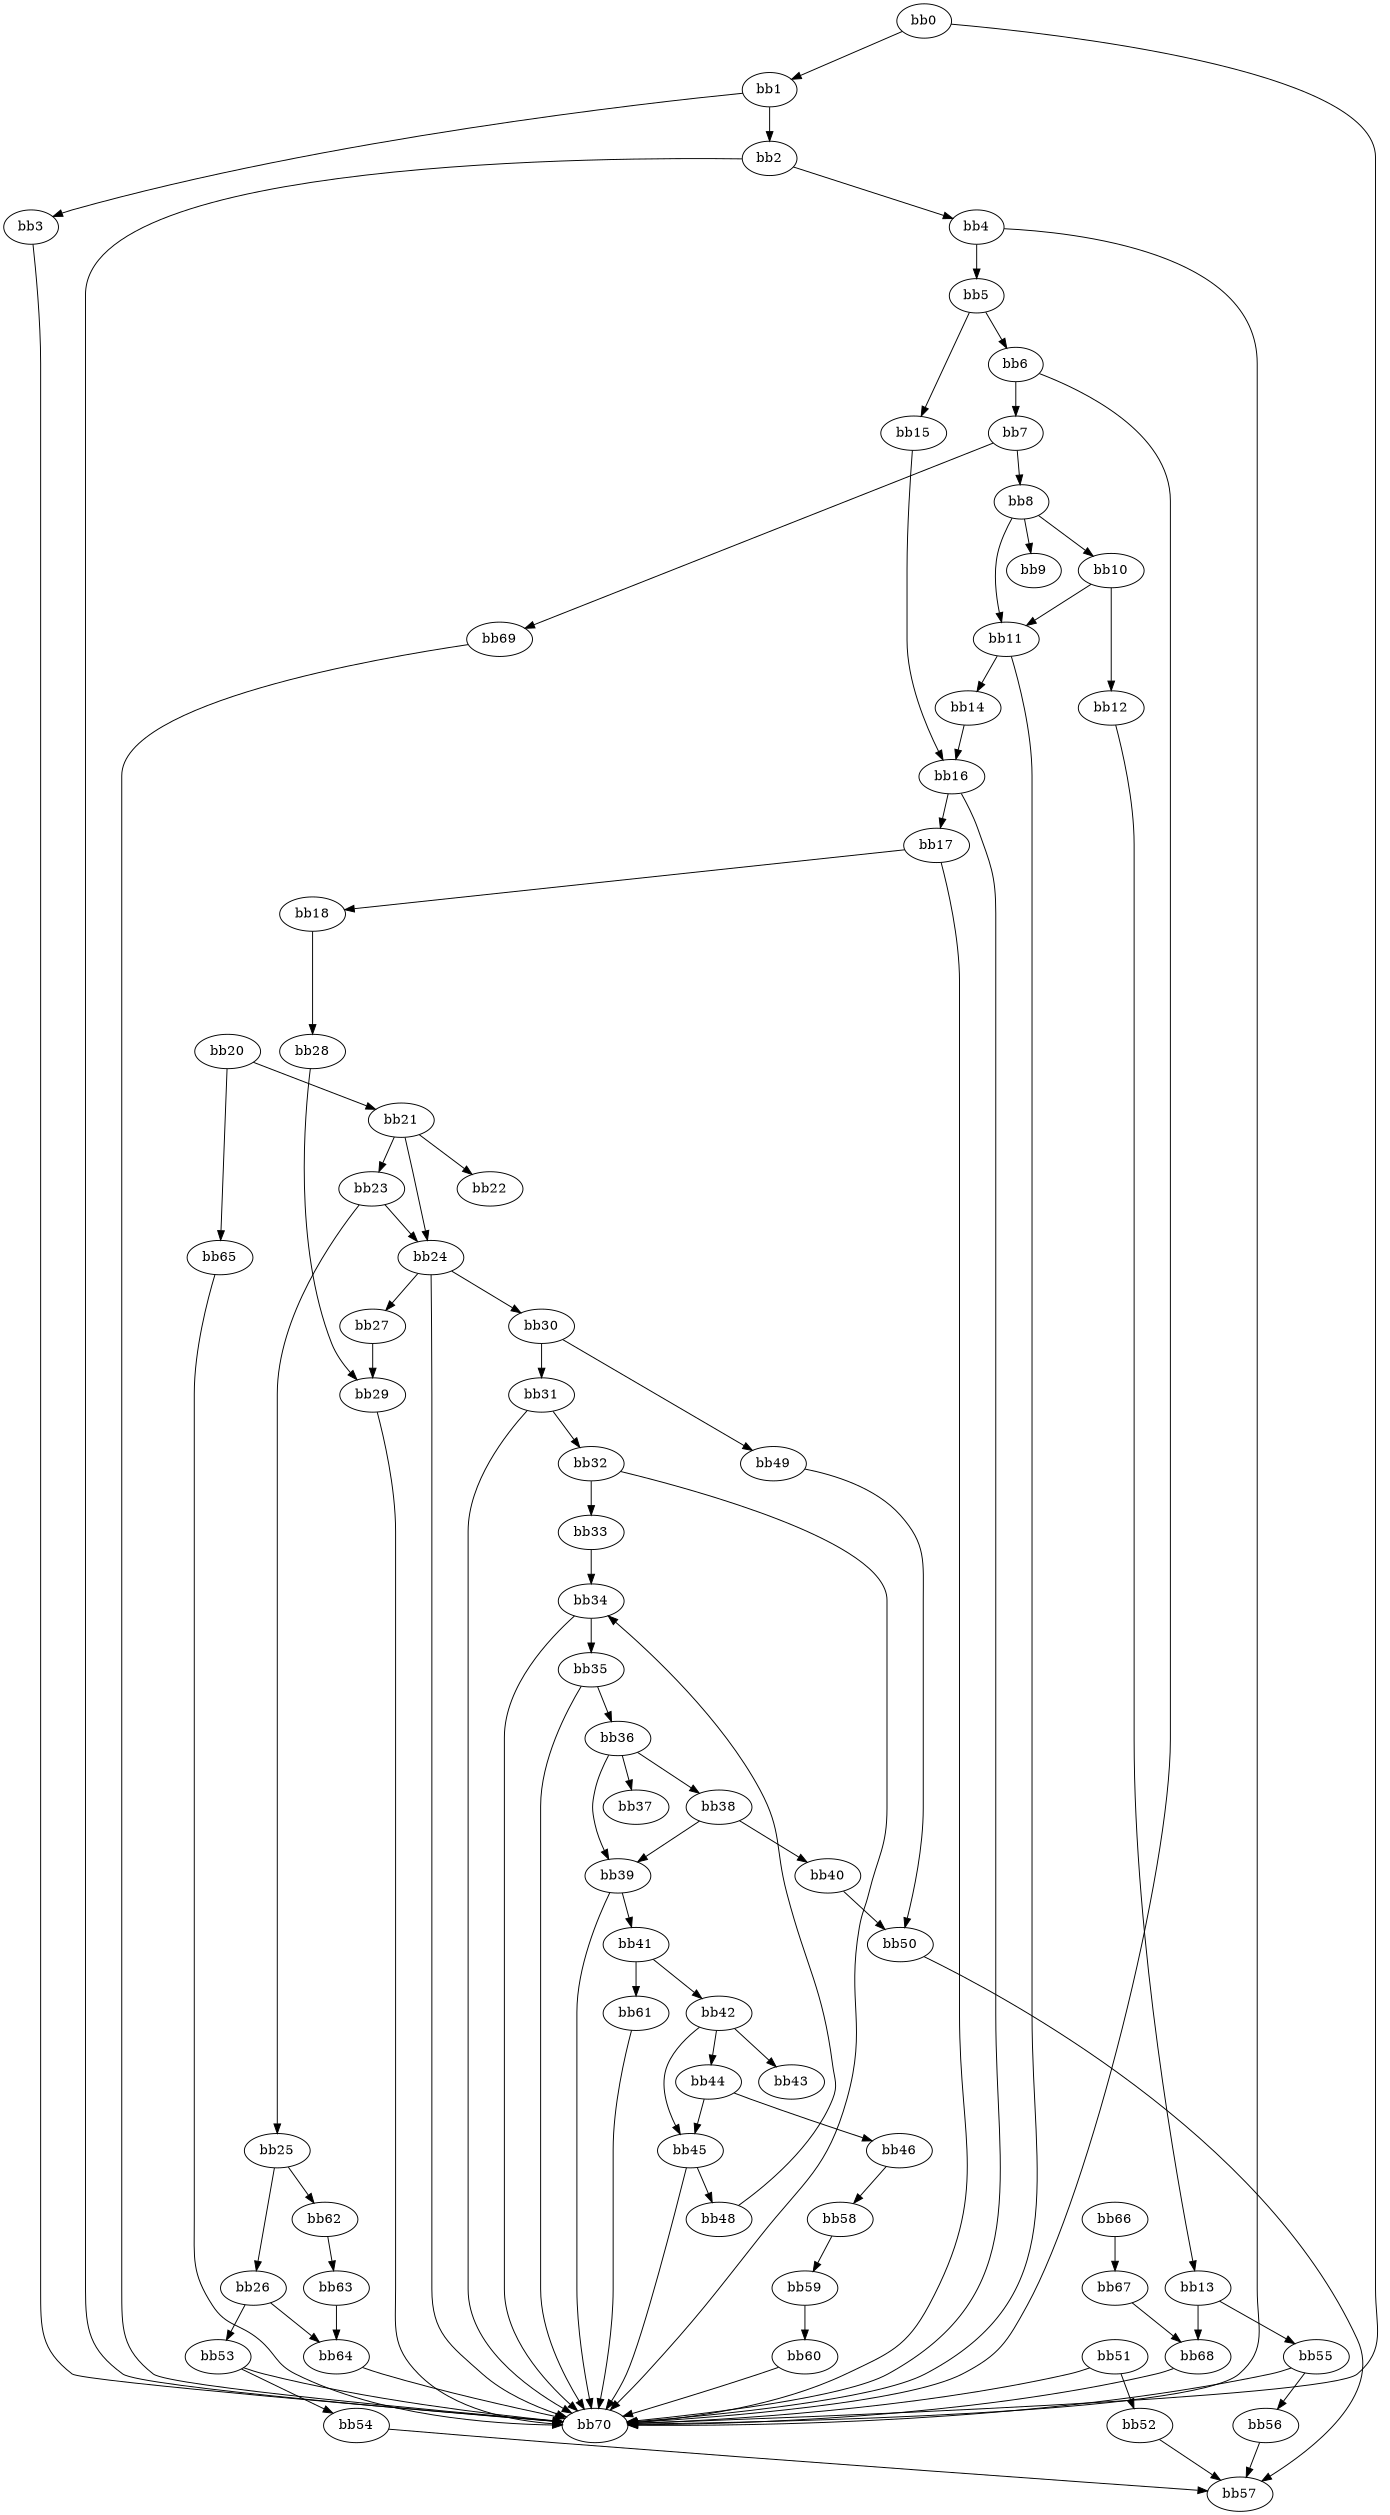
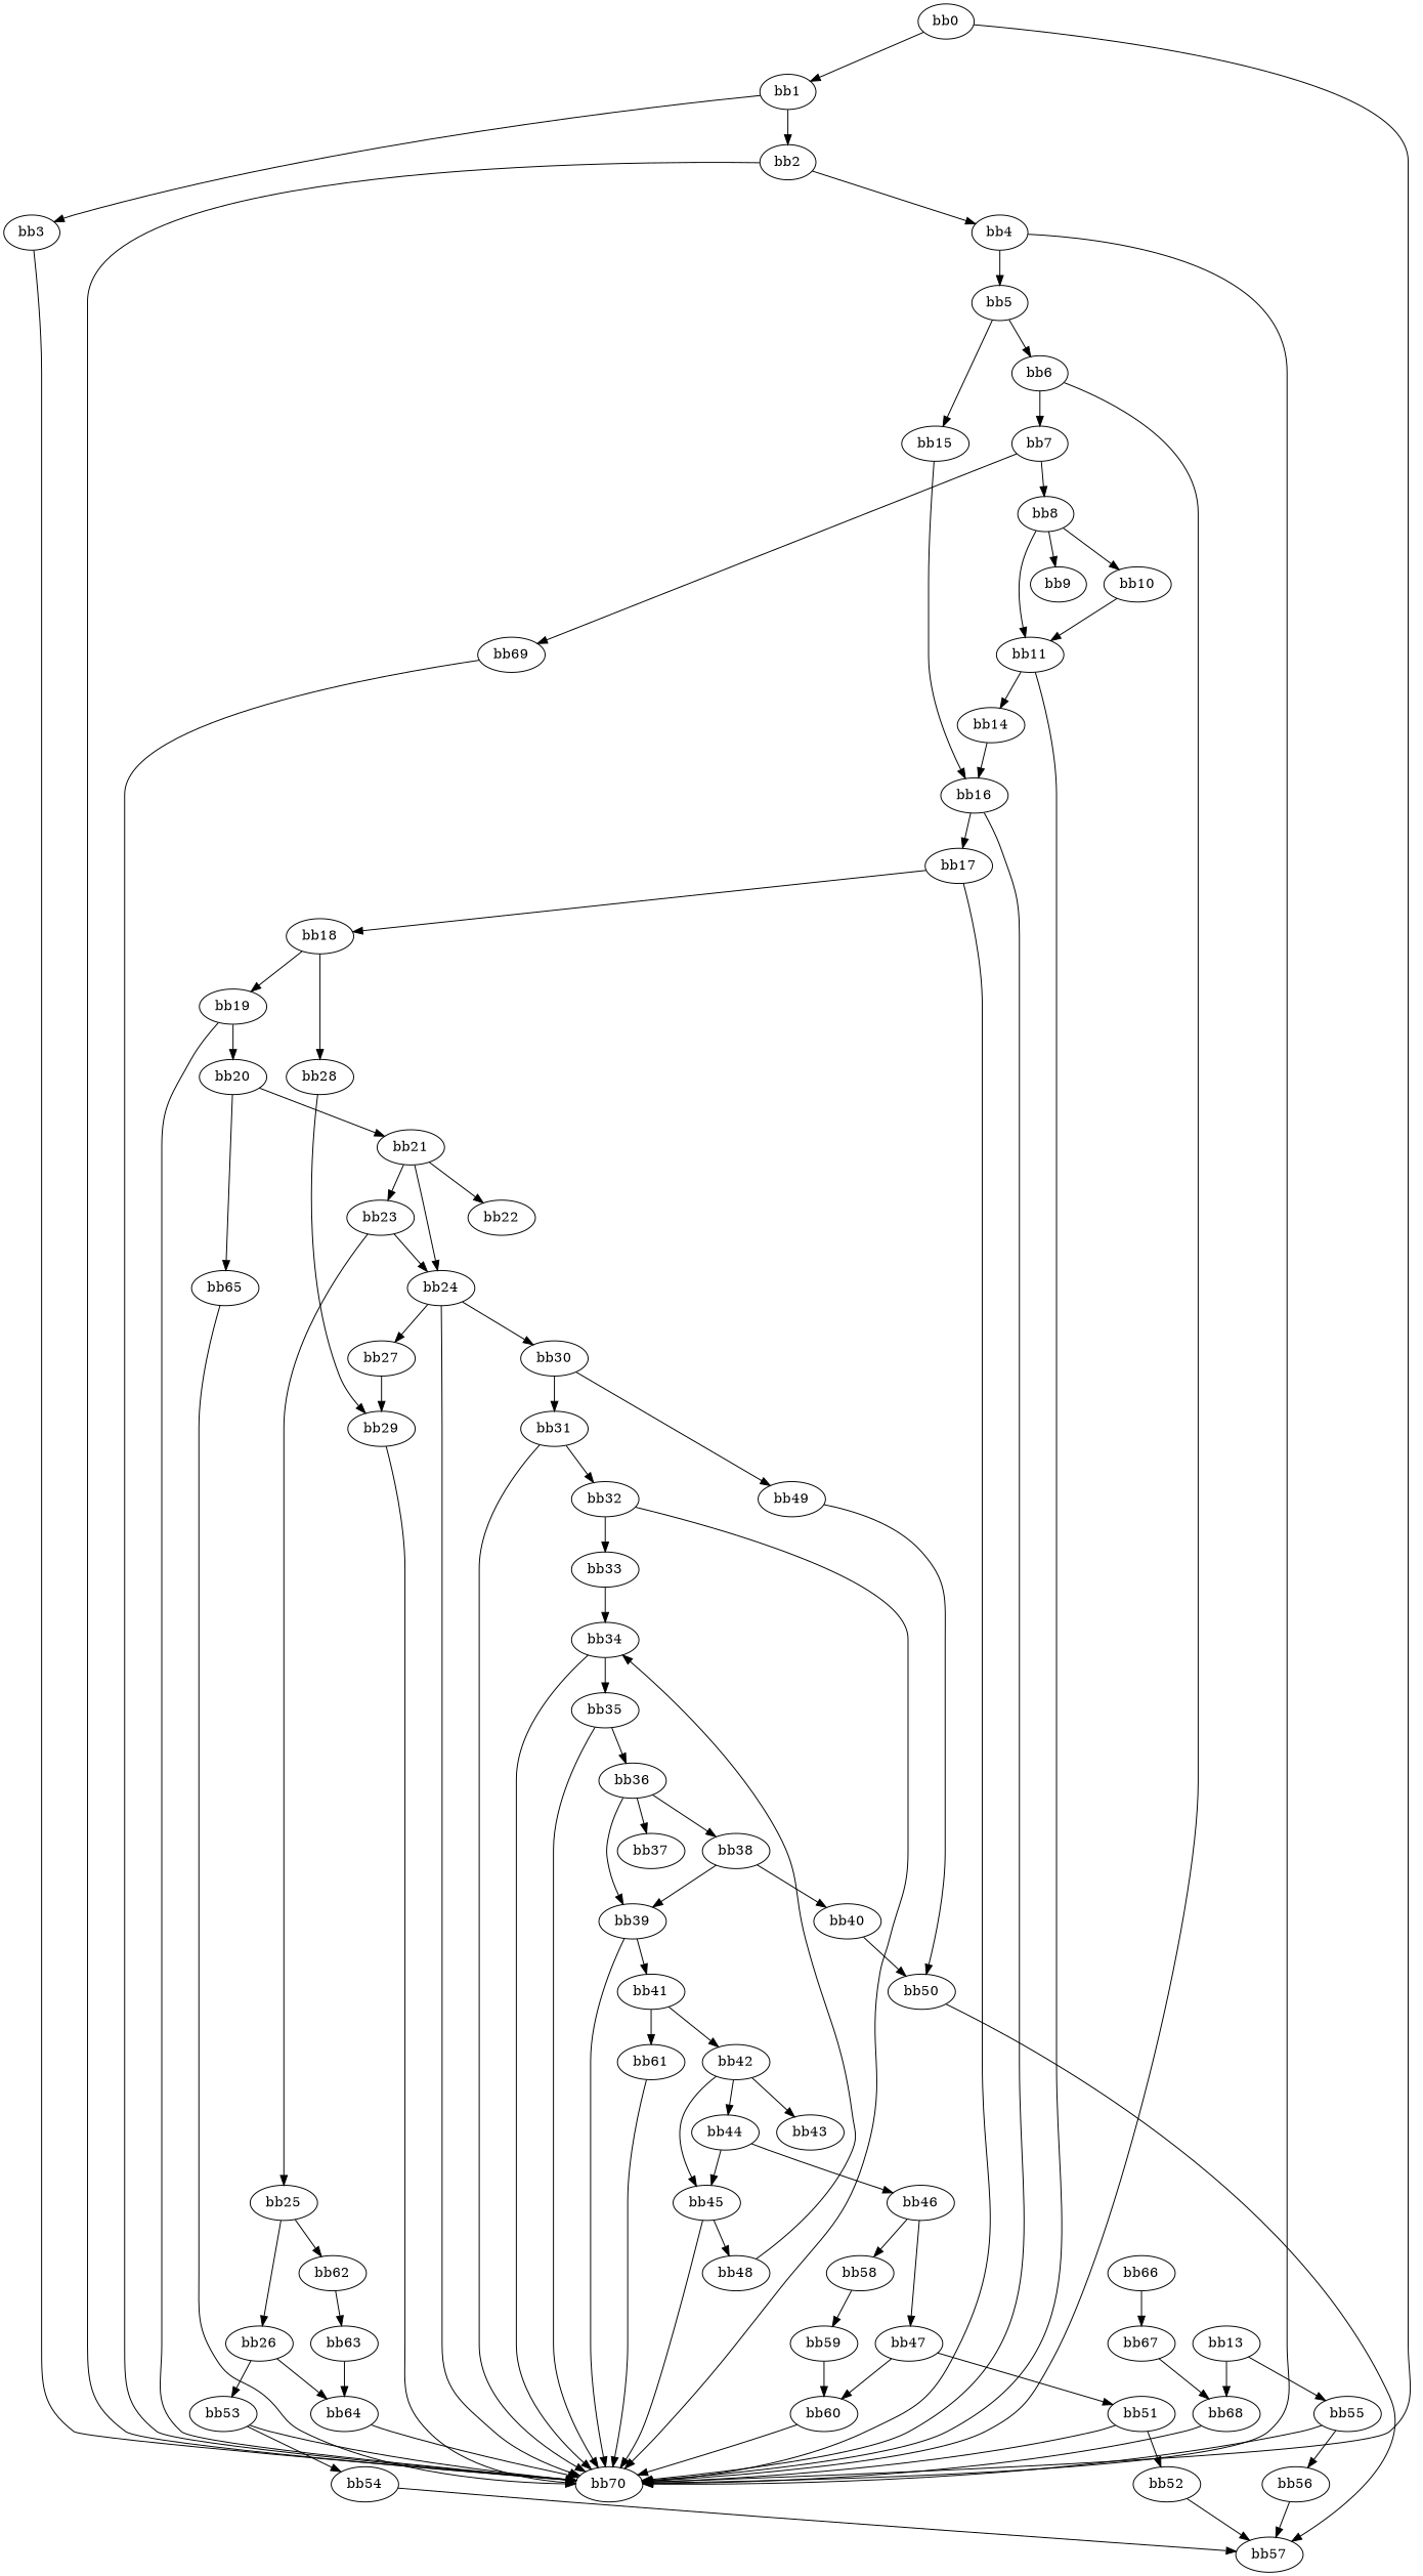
  digraph {
    n1 [label="bb0\l"]
    n2 [label="bb1\l"]
    n3 [label="bb70\l"]
    n4 [label="bb2\l"]
    n5 [label="bb3\l"]
    n6 [label="bb4\l"]
    n7 [label="bb5\l"]
    n8 [label="bb6\l"]
    n9 [label="bb15\l"]
    n10 [label="bb7\l"]
    n11 [label="bb16\l"]
    n12 [label="bb8\l"]
    n13 [label="bb69\l"]
    n14 [label="bb9\l"]
    n15 [label="bb10\l"]
    n16 [label="bb11\l"]
-   n17 [label="bb12\l"]
    n18 [label="bb14\l"]
    n19 [label="bb13\l"]
    n20 [label="bb55\l"]
    n21 [label="bb68\l"]
    n22 [label="bb66\l"]
    n23 [label="bb67\l"]
    n24 [label="bb56\l"]
    n25 [label="bb17\l"]
    n26 [label="bb18\l"]
+   n27 [label="bb19\l"]
    n28 [label="bb28\l"]
    n29 [label="bb20\l"]
    n30 [label="bb29\l"]
    n31 [label="bb21\l"]
    n32 [label="bb65\l"]
    n33 [label="bb22\l"]
    n34 [label="bb23\l"]
    n35 [label="bb24\l"]
    n36 [label="bb25\l"]
    n37 [label="bb27\l"]
    n38 [label="bb30\l"]
    n39 [label="bb26\l"]
    n40 [label="bb62\l"]
    n41 [label="bb53\l"]
    n42 [label="bb64\l"]
    n43 [label="bb63\l"]
    n44 [label="bb54\l"]
    n45 [label="bb31\l"]
    n46 [label="bb49\l"]
    n47 [label="bb32\l"]
    n48 [label="bb50\l"]
    n49 [label="bb33\l"]
    n50 [label="bb34\l"]
    n51 [label="bb35\l"]
    n52 [label="bb36\l"]
    n53 [label="bb37\l"]
    n54 [label="bb38\l"]
    n55 [label="bb39\l"]
    n56 [label="bb40\l"]
    n57 [label="bb41\l"]
    n58 [label="bb42\l"]
    n59 [label="bb61\l"]
    n60 [label="bb57\l"]
    n61 [label="bb43\l"]
    n62 [label="bb44\l"]
    n63 [label="bb45\l"]
    n64 [label="bb46\l"]
    n65 [label="bb48\l"]
+   n66 [label="bb47\l"]
    n67 [label="bb58\l"]
    n68 [label="bb51\l"]
    n69 [label="bb60\l"]
    n70 [label="bb59\l"]
    n71 [label="bb52\l"]
    n1 -> n2
    n1 -> n3
    n2 -> n4
    n2 -> n5
    n4 -> n3
    n4 -> n6
    n5 -> n3
    n6 -> n3
    n6 -> n7
    n7 -> n8
    n7 -> n9
    n8 -> n3
    n8 -> n10
    n9 -> n11
    n10 -> n12
    n10 -> n13
    n11 -> n3
    n11 -> n25
    n12 -> n14
    n12 -> n15
    n12 -> n16
    n13 -> n3
    n15 -> n16
-   n15 -> n17
    n16 -> n3
    n16 -> n18
-   n17 -> n19
    n18 -> n11
    n19 -> n20
    n19 -> n21
    n20 -> n3
    n20 -> n24
    n21 -> n3
    n22 -> n23
    n23 -> n21
    n24 -> n60
    n25 -> n3
    n25 -> n26
+   n26 -> n27
    n26 -> n28
+   n27 -> n3
+   n27 -> n29
    n28 -> n30
    n29 -> n31
    n29 -> n32
    n30 -> n3
    n31 -> n33
    n31 -> n34
    n31 -> n35
    n32 -> n3
    n34 -> n35
    n34 -> n36
    n35 -> n3
    n35 -> n37
    n35 -> n38
    n36 -> n39
    n36 -> n40
    n37 -> n30
    n38 -> n45
    n38 -> n46
    n39 -> n41
    n39 -> n42
    n40 -> n43
    n41 -> n3
    n41 -> n44
    n42 -> n3
    n43 -> n42
    n44 -> n60
    n45 -> n3
    n45 -> n47
    n46 -> n48
    n47 -> n3
    n47 -> n49
    n48 -> n60
    n49 -> n50
    n50 -> n3
    n50 -> n51
    n51 -> n3
    n51 -> n52
    n52 -> n53
    n52 -> n54
    n52 -> n55
    n54 -> n55
    n54 -> n56
    n55 -> n3
    n55 -> n57
    n56 -> n48
    n57 -> n58
    n57 -> n59
    n58 -> n61
    n58 -> n62
    n58 -> n63
    n59 -> n3
    n62 -> n63
    n62 -> n64
    n63 -> n3
    n63 -> n65
+   n64 -> n66
    n64 -> n67
    n65 -> n50
+   n66 -> n68
+   n66 -> n69
    n67 -> n70
    n68 -> n3
    n68 -> n71
    n69 -> n3
    n70 -> n69
    n71 -> n60
  }
